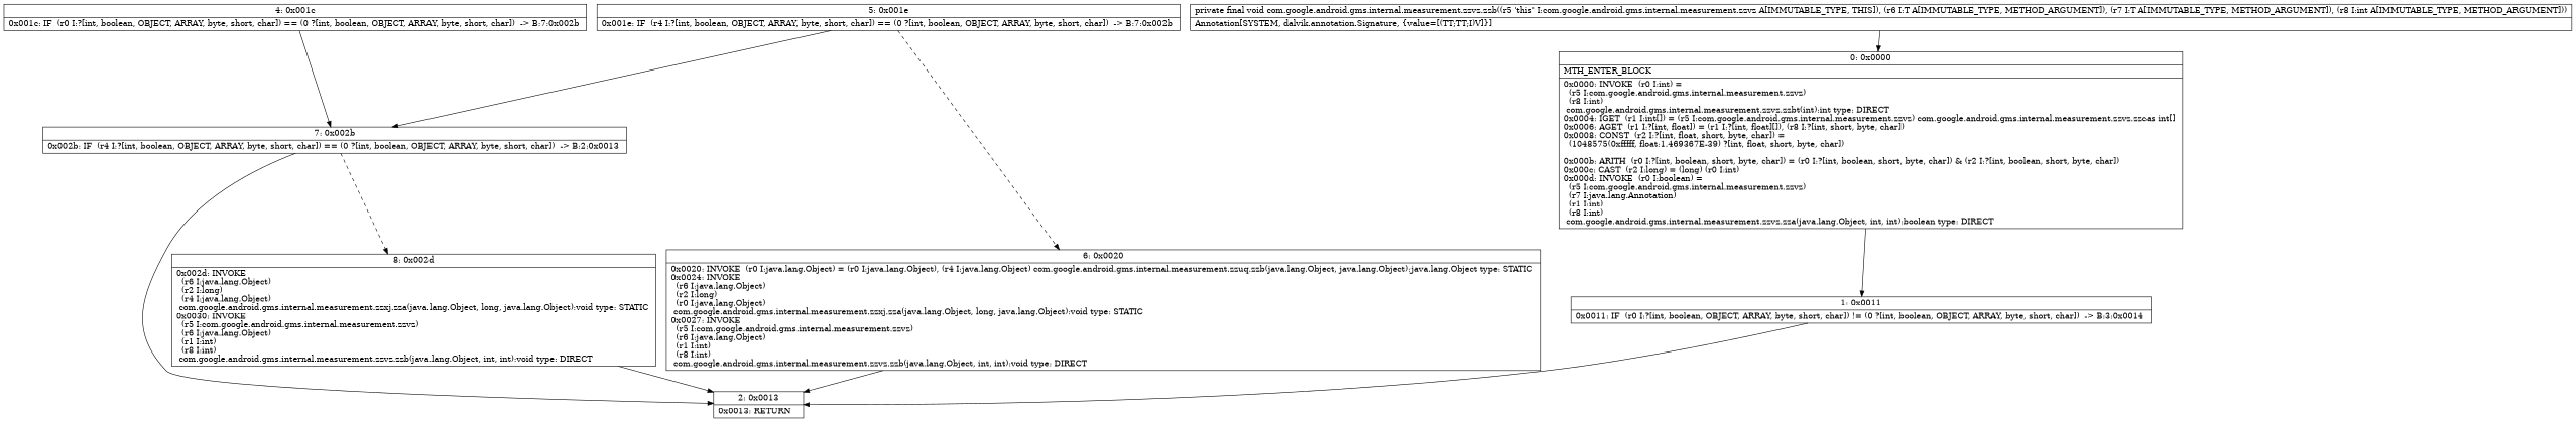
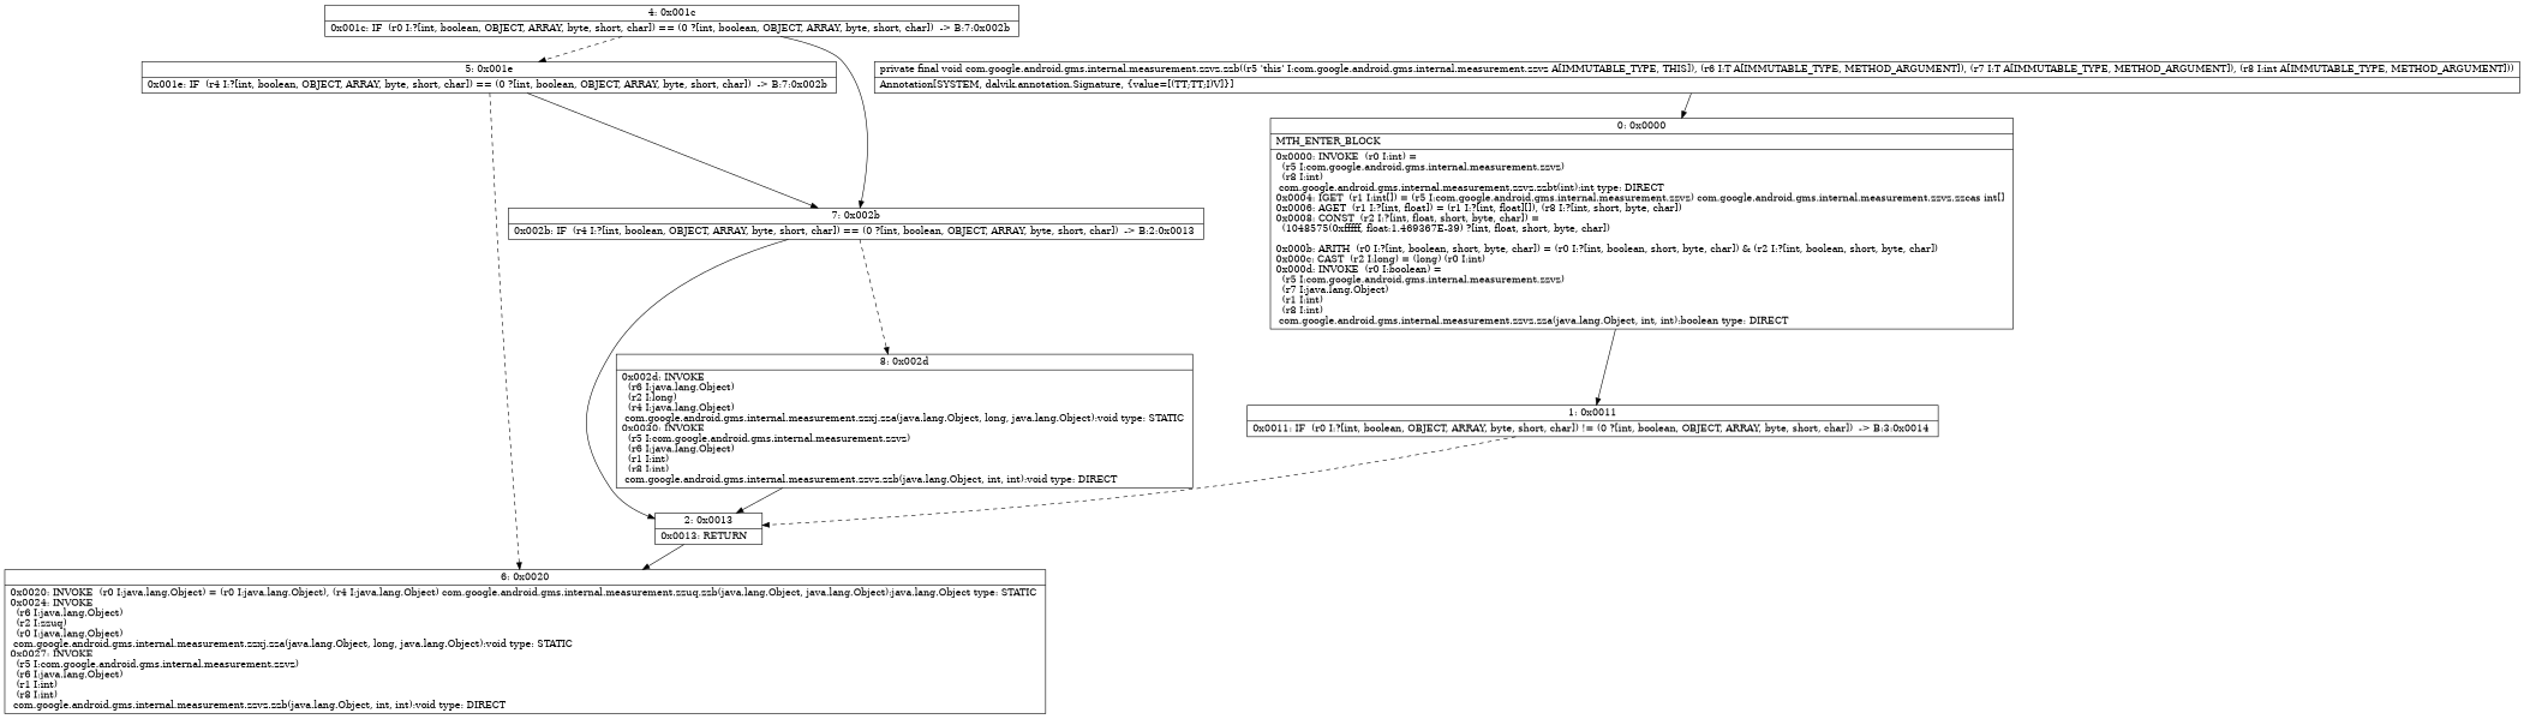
  digraph {
    node [shape=record]
-   n1 [label="{0\:\ 0x0000|MTH_ENTER_BLOCK\l|0x0000: INVOKE  (r0 I:int) = \l  (r5 I:com.google.android.gms.internal.measurement.zzvz)\l  (r8 I:int)\l com.google.android.gms.internal.measurement.zzvz.zzbt(int):int type: DIRECT \l0x0004: IGET  (r1 I:int[]) = (r5 I:com.google.android.gms.internal.measurement.zzvz) com.google.android.gms.internal.measurement.zzvz.zzcas int[] \l0x0006: AGET  (r1 I:?[int, float]) = (r1 I:?[int, float][]), (r8 I:?[int, short, byte, char]) \l0x0008: CONST  (r2 I:?[int, float, short, byte, char]) = \l  (1048575(0xfffff, float:1.469367E\-39) ?[int, float, short, byte, char])\l \l0x000b: ARITH  (r0 I:?[int, boolean, short, byte, char]) = (r0 I:?[int, boolean, short, byte, char]) & (r2 I:?[int, boolean, short, byte, char]) \l0x000c: CAST  (r2 I:long) = (long) (r0 I:int) \l0x000d: INVOKE  (r0 I:boolean) = \l  (r5 I:com.google.android.gms.internal.measurement.zzvz)\l  (r7 I:java.lang.Annotation)\l  (r1 I:int)\l  (r8 I:int)\l com.google.android.gms.internal.measurement.zzvz.zza(java.lang.Object, int, int):boolean type: DIRECT \l}"]
+   n1 [label="{0\:\ 0x0000|MTH_ENTER_BLOCK\l|0x0000: INVOKE  (r0 I:int) = \l  (r5 I:com.google.android.gms.internal.measurement.zzvz)\l  (r8 I:int)\l com.google.android.gms.internal.measurement.zzvz.zzbt(int):int type: DIRECT \l0x0004: IGET  (r1 I:int[]) = (r5 I:com.google.android.gms.internal.measurement.zzvz) com.google.android.gms.internal.measurement.zzvz.zzcas int[] \l0x0006: AGET  (r1 I:?[int, float]) = (r1 I:?[int, float][]), (r8 I:?[int, short, byte, char]) \l0x0008: CONST  (r2 I:?[int, float, short, byte, char]) = \l  (1048575(0xfffff, float:1.469367E\-39) ?[int, float, short, byte, char])\l \l0x000b: ARITH  (r0 I:?[int, boolean, short, byte, char]) = (r0 I:?[int, boolean, short, byte, char]) & (r2 I:?[int, boolean, short, byte, char]) \l0x000c: CAST  (r2 I:long) = (long) (r0 I:int) \l0x000d: INVOKE  (r0 I:boolean) = \l  (r5 I:com.google.android.gms.internal.measurement.zzvz)\l  (r7 I:java.lang.Object)\l  (r1 I:int)\l  (r8 I:int)\l com.google.android.gms.internal.measurement.zzvz.zza(java.lang.Object, int, int):boolean type: DIRECT \l}"]
    n2 [label="{1\:\ 0x0011|0x0011: IF  (r0 I:?[int, boolean, OBJECT, ARRAY, byte, short, char]) != (0 ?[int, boolean, OBJECT, ARRAY, byte, short, char])  \-\> B:3:0x0014 \l}"]
    n3 [label="{2\:\ 0x0013|0x0013: RETURN   \l}"]
    n4 [label="{4\:\ 0x001c|0x001c: IF  (r0 I:?[int, boolean, OBJECT, ARRAY, byte, short, char]) == (0 ?[int, boolean, OBJECT, ARRAY, byte, short, char])  \-\> B:7:0x002b \l}"]
    n5 [label="{5\:\ 0x001e|0x001e: IF  (r4 I:?[int, boolean, OBJECT, ARRAY, byte, short, char]) == (0 ?[int, boolean, OBJECT, ARRAY, byte, short, char])  \-\> B:7:0x002b \l}"]
    n6 [label="{7\:\ 0x002b|0x002b: IF  (r4 I:?[int, boolean, OBJECT, ARRAY, byte, short, char]) == (0 ?[int, boolean, OBJECT, ARRAY, byte, short, char])  \-\> B:2:0x0013 \l}"]
-   n7 [label="{6\:\ 0x0020|0x0020: INVOKE  (r0 I:java.lang.Object) = (r0 I:java.lang.Object), (r4 I:java.lang.Object) com.google.android.gms.internal.measurement.zzuq.zzb(java.lang.Object, java.lang.Object):java.lang.Object type: STATIC \l0x0024: INVOKE  \l  (r6 I:java.lang.Object)\l  (r2 I:long)\l  (r0 I:java.lang.Object)\l com.google.android.gms.internal.measurement.zzxj.zza(java.lang.Object, long, java.lang.Object):void type: STATIC \l0x0027: INVOKE  \l  (r5 I:com.google.android.gms.internal.measurement.zzvz)\l  (r6 I:java.lang.Object)\l  (r1 I:int)\l  (r8 I:int)\l com.google.android.gms.internal.measurement.zzvz.zzb(java.lang.Object, int, int):void type: DIRECT \l}"]
+   n7 [label="{6\:\ 0x0020|0x0020: INVOKE  (r0 I:java.lang.Object) = (r0 I:java.lang.Object), (r4 I:java.lang.Object) com.google.android.gms.internal.measurement.zzuq.zzb(java.lang.Object, java.lang.Object):java.lang.Object type: STATIC \l0x0024: INVOKE  \l  (r6 I:java.lang.Object)\l  (r2 I:zzuq)\l  (r0 I:java.lang.Object)\l com.google.android.gms.internal.measurement.zzxj.zza(java.lang.Object, long, java.lang.Object):void type: STATIC \l0x0027: INVOKE  \l  (r5 I:com.google.android.gms.internal.measurement.zzvz)\l  (r6 I:java.lang.Object)\l  (r1 I:int)\l  (r8 I:int)\l com.google.android.gms.internal.measurement.zzvz.zzb(java.lang.Object, int, int):void type: DIRECT \l}"]
    n8 [label="{8\:\ 0x002d|0x002d: INVOKE  \l  (r6 I:java.lang.Object)\l  (r2 I:long)\l  (r4 I:java.lang.Object)\l com.google.android.gms.internal.measurement.zzxj.zza(java.lang.Object, long, java.lang.Object):void type: STATIC \l0x0030: INVOKE  \l  (r5 I:com.google.android.gms.internal.measurement.zzvz)\l  (r6 I:java.lang.Object)\l  (r1 I:int)\l  (r8 I:int)\l com.google.android.gms.internal.measurement.zzvz.zzb(java.lang.Object, int, int):void type: DIRECT \l}"]
    n9 [label="{private final void com.google.android.gms.internal.measurement.zzvz.zzb((r5 'this' I:com.google.android.gms.internal.measurement.zzvz A[IMMUTABLE_TYPE, THIS]), (r6 I:T A[IMMUTABLE_TYPE, METHOD_ARGUMENT]), (r7 I:T A[IMMUTABLE_TYPE, METHOD_ARGUMENT]), (r8 I:int A[IMMUTABLE_TYPE, METHOD_ARGUMENT]))  | Annotation[SYSTEM, dalvik.annotation.Signature, \{value=[(TT;TT;I)V]\}]\l}"]
    n1 -> n2
-   n2 -> n3 [style=solid]
+   n2 -> n3 [style=dashed]
+   n4 -> n5 [style=dashed]
    n4 -> n6
    n5 -> n6
    n5 -> n7 [style=dashed]
    n6 -> n3
    n6 -> n8 [style=dashed]
-   n7 -> n3
+   n3 -> n7
    n8 -> n3
    n9 -> n1
  }
